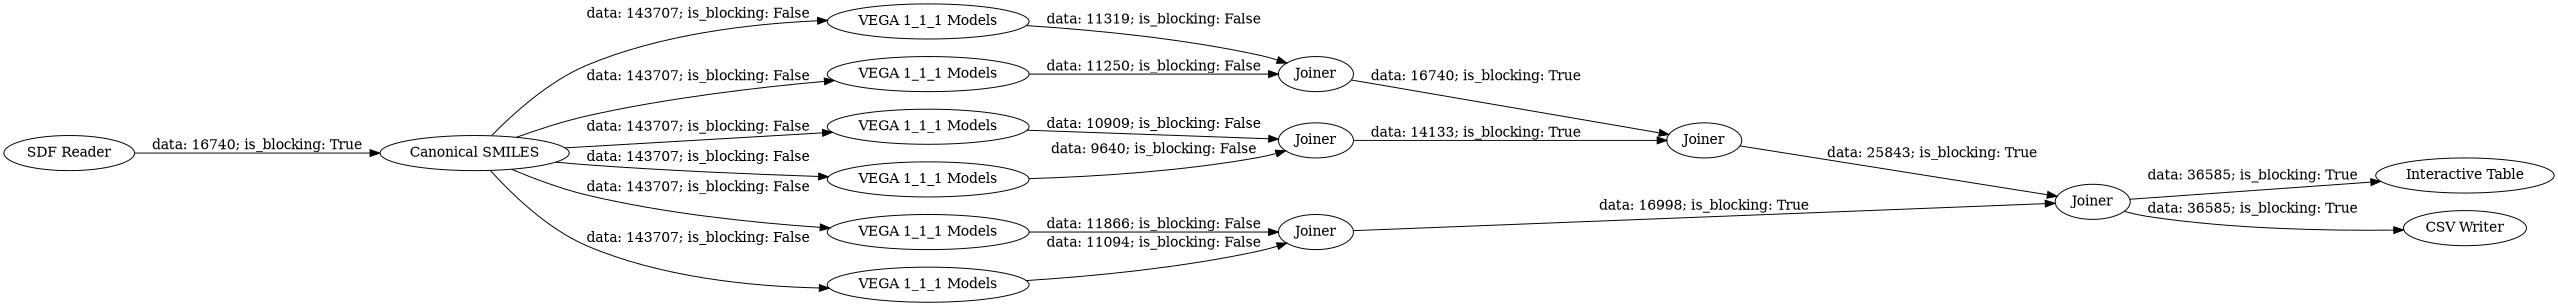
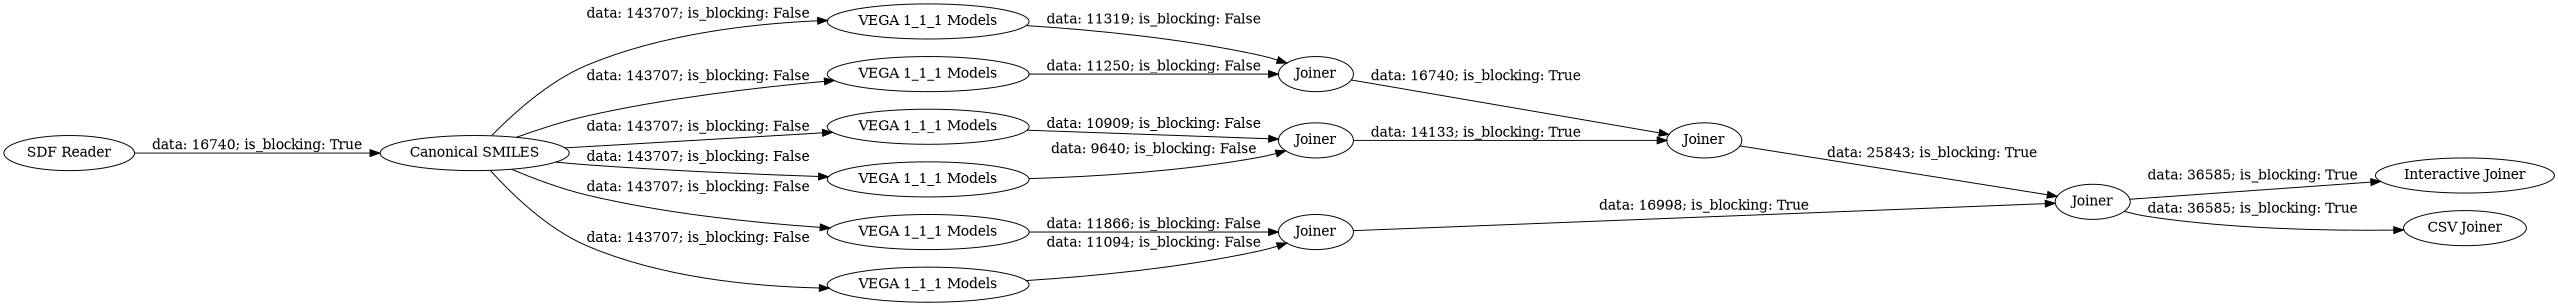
  digraph {
    rankdir=LR
    n1 [label="SDF Reader"]
    n2 [label="Canonical SMILES"]
    n3 [label="VEGA 1_1_1 Models"]
    n4 [label="VEGA 1_1_1 Models"]
    n5 [label="VEGA 1_1_1 Models"]
    n6 [label="VEGA 1_1_1 Models"]
    n7 [label="VEGA 1_1_1 Models"]
    n8 [label="VEGA 1_1_1 Models"]
    n9 [label=Joiner]
    n10 [label=Joiner]
    n11 [label=Joiner]
-   n12 [label="Interactive Table"]
-   n13 [label="CSV Writer"]
+   n12 [label="Interactive Joiner"]
+   n13 [label="CSV Joiner"]
    n14 [label=Joiner]
    n15 [label=Joiner]
    n1 -> n2 [label="data: 16740; is_blocking: True"]
    n2 -> n3 [label="data: 143707; is_blocking: False"]
    n2 -> n4 [label="data: 143707; is_blocking: False"]
    n2 -> n5 [label="data: 143707; is_blocking: False"]
    n2 -> n6 [label="data: 143707; is_blocking: False"]
    n2 -> n7 [label="data: 143707; is_blocking: False"]
    n2 -> n8 [label="data: 143707; is_blocking: False"]
    n3 -> n9 [label="data: 10909; is_blocking: False"]
    n4 -> n9 [label="data: 9640; is_blocking: False"]
    n5 -> n14 [label="data: 11866; is_blocking: False"]
    n6 -> n14 [label="data: 11094; is_blocking: False"]
    n7 -> n15 [label="data: 11319; is_blocking: False"]
    n8 -> n15 [label="data: 11250; is_blocking: False"]
    n9 -> n10 [label="data: 14133; is_blocking: True"]
    n10 -> n11 [label="data: 25843; is_blocking: True"]
    n11 -> n12 [label="data: 36585; is_blocking: True"]
    n11 -> n13 [label="data: 36585; is_blocking: True"]
    n14 -> n11 [label="data: 16998; is_blocking: True"]
    n15 -> n10 [label="data: 16740; is_blocking: True"]
  }
